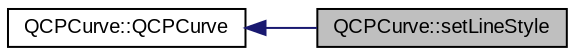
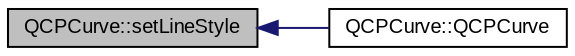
  digraph {
    rankdir=LR
    fontname="Liberation Sans"
    node [color=black fontname="Liberation Sans" fontsize=10 shape=record style=filled]
    n1 [fillcolor=grey75 fontcolor=black height=0.2 label="QCPCurve::setLineStyle" width=0.4]
    n2 [fillcolor=white height=0.2 label="QCPCurve::QCPCurve" width=0.4]
-   n2 -> n1 [color=midnightblue dir=back fontname="Liberation Sans" fontsize=10 labelfontname=Helvetica labelfontsize=10 style=solid]
+   n1 -> n2 [color=midnightblue dir=back fontname="Liberation Sans" fontsize=10 labelfontname=Helvetica labelfontsize=10 style=solid]
  }
